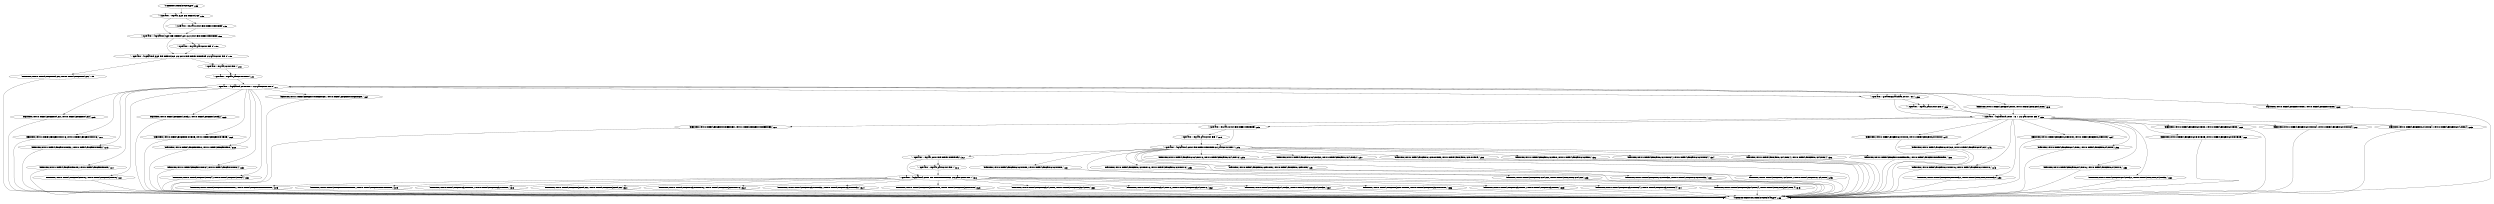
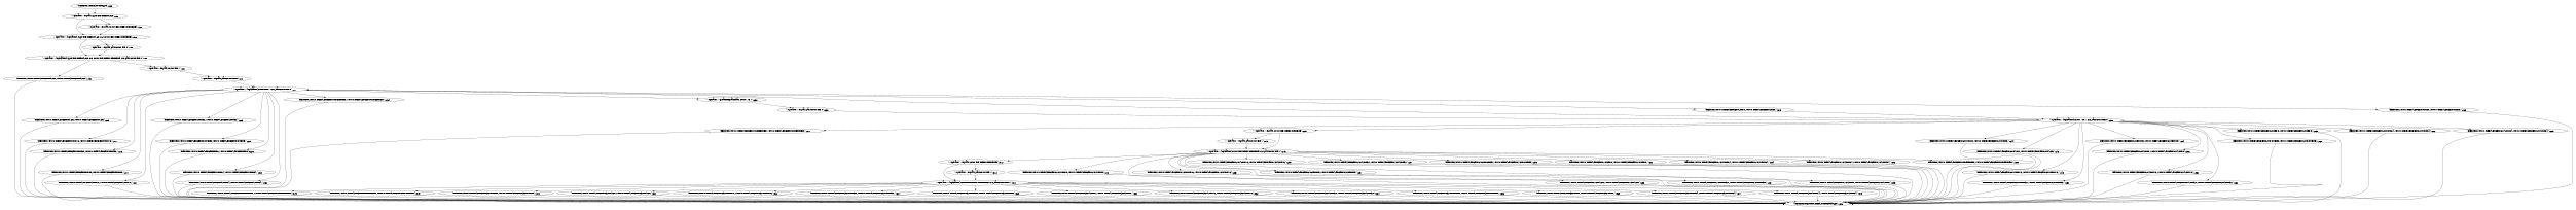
  digraph {
    n1 [label=<(RETURN,return TIFF_SETGET_UNDEFINED;,return TIFF_SETGET_UNDEFINED;)<SUB>1349</SUB>>]
    n2 [label=<(METHOD_RETURN,TIFFSetGetFieldType)<SUB>1195</SUB>>]
    n3 [label=<(&lt;operator&gt;.logicalAnd,type == TIFF_ASCII &amp;&amp; count == TIFF_VARIABLE &amp;&amp; passcount == 0)<SUB>1198</SUB>>]
    n4 [label=<(RETURN,return TIFF_SETGET_ASCII;,return TIFF_SETGET_ASCII;)<SUB>1199</SUB>>]
    n5 [label=<(&lt;operator&gt;.equals,count == 1)<SUB>1201</SUB>>]
    n6 [label=<(&lt;operator&gt;.equals,passcount == 0)<SUB>1201</SUB>>]
    n7 [label=<(&lt;operator&gt;.logicalAnd,type == TIFF_ASCII &amp;&amp; count == TIFF_VARIABLE)<SUB>1198</SUB>>]
    n8 [label=<(&lt;operator&gt;.equals,passcount == 0)<SUB>1198</SUB>>]
    n9 [label=<(&lt;operator&gt;.equals,type == TIFF_ASCII)<SUB>1198</SUB>>]
    n10 [label=<(&lt;operator&gt;.equals,count == TIFF_VARIABLE)<SUB>1198</SUB>>]
    n11 [label=<(&lt;operator&gt;.logicalAnd,count == 1 &amp;&amp; passcount == 0)<SUB>1201</SUB>>]
    n12 [label=<(RETURN,return TIFF_SETGET_UINT8;,return TIFF_SETGET_UINT8;)<SUB>1209</SUB>>]
    n13 [label=<(RETURN,return TIFF_SETGET_ASCII;,return TIFF_SETGET_ASCII;)<SUB>1209</SUB>>]
    n14 [label=<(RETURN,return TIFF_SETGET_UINT16;,return TIFF_SETGET_UINT16;)<SUB>1211</SUB>>]
    n15 [label=<(RETURN,return TIFF_SETGET_UINT32;,return TIFF_SETGET_UINT32;)<SUB>1213</SUB>>]
    n16 [label=<(RETURN,return TIFF_SETGET_FLOAT;,return TIFF_SETGET_FLOAT;)<SUB>1217</SUB>>]
    n17 [label=<(RETURN,return TIFF_SETGET_SINT8;,return TIFF_SETGET_SINT8;)<SUB>1319</SUB>>]
    n18 [label=<(RETURN,return TIFF_SETGET_SINT16;,return TIFF_SETGET_SINT16;)<SUB>1221</SUB>>]
    n19 [label=<(RETURN,return TIFF_SETGET_SINT32;,return TIFF_SETGET_SINT32;)<SUB>1223</SUB>>]
    n20 [label=<(RETURN,return TIFF_SETGET_DOUBLE;,return TIFF_SETGET_DOUBLE;)<SUB>1225</SUB>>]
    n21 [label=<(RETURN,return TIFF_SETGET_IFD8;,return TIFF_SETGET_IFD8;)<SUB>9228</SUB>>]
    n22 [label=<(RETURN,return TIFF_SETGET_UINT64;,return TIFF_SETGET_UINT64;)<SUB>1230</SUB>>]
    n23 [label=<(RETURN,return TIFF_SETGET_SINT64;,return TIFF_SETGET_SINT64;)<SUB>1232</SUB>>]
    n24 [label=<(RETURN,return TIFF_SETGET_UNDEFINED;,return TIFF_SETGET_UNDEFINED;)<SUB>1234</SUB>>]
    n25 [label=<(&lt;operator&gt;.greaterEqualsThan,count &gt;= 1)<SUB>1238</SUB>>]
    n26 [label=<(&lt;operator&gt;.logicalAnd,count &gt;= 1 &amp;&amp; passcount == 0)<SUB>1238</SUB>>]
    n27 [label=<(&lt;operator&gt;.equals,passcount == 0)<SUB>1238</SUB>>]
    n28 [label=<(RETURN,return TIFF_SETGET_C0_UINT8;,return TIFF_SETGET_C0_UINT8;)<SUB>1244</SUB>>]
    n29 [label=<(RETURN,return TIFF_SETGET_C0_ASCII;,return TIFF_SETGET_C0_ASCII;)<SUB>1246</SUB>>]
    n30 [label=<(RETURN,return TIFF_SETGET_C0_UINT16;,return TIFF_SETGET_C0_UINT16;)<SUB>1248</SUB>>]
    n31 [label=<(RETURN,return TIFF_SETGET_C0_UINT32;,return TIFF_SETGET_C0_UINT32;)<SUB>1250</SUB>>]
    n32 [label=<(RETURN,return TIFF_SETGET_C0_FLOAT;,return TIFF_SETGET_C0_FLOAT;)<SUB>1254</SUB>>]
    n33 [label=<(RETURN,return TIFF_SETGET_C0_SINT8;,return TIFF_SETGET_C0_SINT8;)<SUB>1256</SUB>>]
    n34 [label=<(RETURN,return TIFF_SETGET_C0_SINT16;,return TIFF_SETGET_C0_SINT16;)<SUB>1258</SUB>>]
    n35 [label=<(RETURN,return TIFF_SETGET_C0_SINT32;,return TIFF_SETGET_C0_SINT32;)<SUB>1260</SUB>>]
    n36 [label=<(RETURN,return TIFF_SETGET_C0_DOUBLE;,return TIFF_SETGET_C0_DOUBLE;)<SUB>1262</SUB>>]
    n37 [label=<(RETURN,return TIFF_SETGET_C0_IFD8;,return TIFF_SETGET_C0_IFD8;)<SUB>1265</SUB>>]
    n38 [label=<(RETURN,return TIFF_SETGET_C0_UINT64;,return TIFF_SETGET_C0_UINT64;)<SUB>1267</SUB>>]
    n39 [label=<(RETURN,return TIFF_SETGET_C0_SINT64;,return TIFF_SETGET_C0_SINT64;)<SUB>1269</SUB>>]
    n40 [label=<(RETURN,return TIFF_SETGET_UNDEFINED;,return TIFF_SETGET_UNDEFINED;)<SUB>1271</SUB>>]
    n41 [label=<(&lt;operator&gt;.equals,count == TIFF_VARIABLE)<SUB>1275</SUB>>]
    n42 [label=<(&lt;operator&gt;.logicalAnd,count == TIFF_VARIABLE &amp;&amp; passcount == 1)<SUB>1275</SUB>>]
    n43 [label=<(&lt;operator&gt;.equals,passcount == 1)<SUB>1275</SUB>>]
    n44 [label=<(RETURN,return TIFF_SETGET_C16_UINT8;,return TIFF_SETGET_C16_UINT8;)<SUB>1281</SUB>>]
    n45 [label=<(RETURN,return TIFF_SETGET_C16_ASCII;,return TIFF_SETGET_C16_ASCII;)<SUB>1283</SUB>>]
    n46 [label=<(RETURN,return TIFF_SETGET_C16_UINT16;,return TIFF_SETGET_C16_UINT16;)<SUB>1285</SUB>>]
    n47 [label=<(RETURN,return TIFF_SETGET_C16_UINT32;,return TIFF_SETGET_C16_UINT32;)<SUB>1287</SUB>>]
    n48 [label=<(RETURN,return TIFF_SETGET_C16_FLOAT;,return TIFF_SETGET_C16_FLOAT;)<SUB>1291</SUB>>]
    n49 [label=<(RETURN,return TIFF_SETGET_C16_SINT8;,return TIFF_SETGET_C16_SINT8;)<SUB>1293</SUB>>]
    n50 [label=<(RETURN,return TIFF_SETGET_C16_SINT16;,return TIFF_SETGET_C16_SINT16;)<SUB>1295</SUB>>]
    n51 [label=<(RETURN,return TIFF_SETGET_C16_SINT32;,return TIFF_SETGET_C16_SINT32;)<SUB>1297</SUB>>]
    n52 [label=<(RETURN,return TIFF_SETGET_C16_DOUBLE;,return TIFF_SETGET_C16_DOUBLE;)<SUB>1299</SUB>>]
    n53 [label=<(RETURN,return TIFF_SETGET_C16_IFD8;,return TIFF_SETGET_C16_IFD8;)<SUB>1302</SUB>>]
    n54 [label=<(RETURN,return TIFF_SETGET_C16_UINT64;,return TIFF_SETGET_C16_UINT64;)<SUB>1304</SUB>>]
    n55 [label=<(RETURN,return TIFF_SETGET_C16_SINT64;,return TIFF_SETGET_C16_SINT64;)<SUB>1306</SUB>>]
    n56 [label=<(RETURN,return TIFF_SETGET_UNDEFINED;,return TIFF_SETGET_UNDEFINED;)<SUB>1308</SUB>>]
    n57 [label=<(&lt;operator&gt;.equals,count == TIFF_VARIABLE2)<SUB>1312</SUB>>]
    n58 [label=<(&lt;operator&gt;.logicalAnd,count == TIFF_VARIABLE2 &amp;&amp; passcount == 1)<SUB>1312</SUB>>]
    n59 [label=<(&lt;operator&gt;.equals,passcount == 1)<SUB>1312</SUB>>]
    n60 [label=<(RETURN,return TIFF_SETGET_C32_UINT8;,return TIFF_SETGET_C32_UINT8;)<SUB>1318</SUB>>]
    n61 [label=<(RETURN,return TIFF_SETGET_C32_ASCII;,return TIFF_SETGET_C32_ASCII;)<SUB>1320</SUB>>]
    n62 [label=<(RETURN,return TIFF_SETGET_C32_UINT16;,return TIFF_SETGET_C32_UINT16;)<SUB>1322</SUB>>]
    n63 [label=<(RETURN,return TIFF_SETGET_C32_UINT32;,return TIFF_SETGET_C32_UINT32;)<SUB>1324</SUB>>]
    n64 [label=<(RETURN,return TIFF_SETGET_C32_FLOAT;,return TIFF_SETGET_C32_FLOAT;)<SUB>1328</SUB>>]
    n65 [label=<(RETURN,return TIFF_SETGET_C32_SINT8;,return TIFF_SETGET_C32_SINT8;)<SUB>1330</SUB>>]
    n66 [label=<(RETURN,return TIFF_SETGET_C32_SINT16;,return TIFF_SETGET_C32_SINT16;)<SUB>1332</SUB>>]
    n67 [label=<(RETURN,return TIFF_SETGET_C32_SINT32;,return TIFF_SETGET_C32_SINT32;)<SUB>1334</SUB>>]
    n68 [label=<(RETURN,return TIFF_SETGET_C32_DOUBLE;,return TIFF_SETGET_C32_DOUBLE;)<SUB>1336</SUB>>]
    n69 [label=<(RETURN,return TIFF_SETGET_C32_IFD8;,return TIFF_SETGET_C32_IFD8;)<SUB>1339</SUB>>]
    n70 [label=<(RETURN,return TIFF_SETGET_C32_UINT64;,return TIFF_SETGET_C32_UINT64;)<SUB>1341</SUB>>]
    n71 [label=<(RETURN,return TIFF_SETGET_C32_SINT64;,return TIFF_SETGET_C32_SINT64;)<SUB>1343</SUB>>]
    n72 [label=<(RETURN,return TIFF_SETGET_UNDEFINED;,return TIFF_SETGET_UNDEFINED;)<SUB>1345</SUB>>]
    n73 [label=<(METHOD,_TIFFSetGetType)<SUB>1195</SUB>>]
    n1 -> n2
    n3 -> n4
    n3 -> n5
    n4 -> n2
    n5 -> n6
    n6 -> n11
    n7 -> n3
    n7 -> n8
    n8 -> n3
    n9 -> n7
    n9 -> n10
    n10 -> n7
    n11 -> n12
    n11 -> n13
    n11 -> n14
    n11 -> n15
    n11 -> n16
    n11 -> n17
    n11 -> n18
    n11 -> n19
    n11 -> n20
    n11 -> n21
    n11 -> n22
    n11 -> n23
    n11 -> n24
    n11 -> n25
    n12 -> n2
    n13 -> n2
    n14 -> n2
    n15 -> n2
    n16 -> n2
    n17 -> n26
    n18 -> n2
    n19 -> n2
    n20 -> n2
    n21 -> n2
    n22 -> n2
    n23 -> n2
    n24 -> n2
-   n25 -> n26
    n25 -> n27
    n26 -> n11
    n26 -> n28
    n26 -> n29
    n26 -> n30
    n26 -> n31
    n26 -> n32
    n26 -> n33
    n26 -> n34
    n26 -> n35
    n26 -> n36
    n26 -> n37
    n26 -> n38
    n26 -> n39
    n26 -> n40
    n26 -> n41
    n27 -> n26
    n28 -> n2
    n29 -> n2
    n30 -> n2
    n31 -> n2
    n32 -> n2
    n33 -> n2
    n34 -> n2
    n35 -> n2
    n36 -> n2
    n37 -> n2
    n38 -> n2
    n39 -> n2
    n40 -> n2
    n41 -> n42
    n41 -> n43
    n42 -> n44
    n42 -> n45
    n42 -> n46
    n42 -> n47
    n42 -> n48
    n42 -> n49
    n42 -> n50
    n42 -> n51
    n42 -> n52
    n42 -> n53
    n42 -> n54
    n42 -> n55
    n42 -> n56
    n42 -> n57
    n43 -> n42
    n44 -> n2
    n45 -> n2
    n46 -> n2
    n47 -> n2
    n48 -> n2
    n49 -> n2
    n50 -> n2
    n51 -> n2
    n52 -> n2
    n53 -> n2
    n54 -> n2
    n55 -> n2
    n56 -> n2
    n57 -> n58
    n57 -> n59
    n58 -> n1
    n58 -> n60
    n58 -> n61
    n58 -> n62
    n58 -> n63
    n58 -> n64
    n58 -> n65
    n58 -> n66
    n58 -> n67
    n58 -> n68
    n58 -> n69
    n58 -> n70
    n58 -> n71
    n58 -> n72
    n59 -> n58
    n60 -> n2
    n61 -> n2
    n62 -> n2
    n63 -> n2
    n64 -> n2
    n65 -> n2
    n66 -> n2
    n67 -> n2
    n68 -> n2
    n69 -> n2
    n70 -> n2
    n71 -> n2
    n72 -> n2
    n73 -> n9
  }
